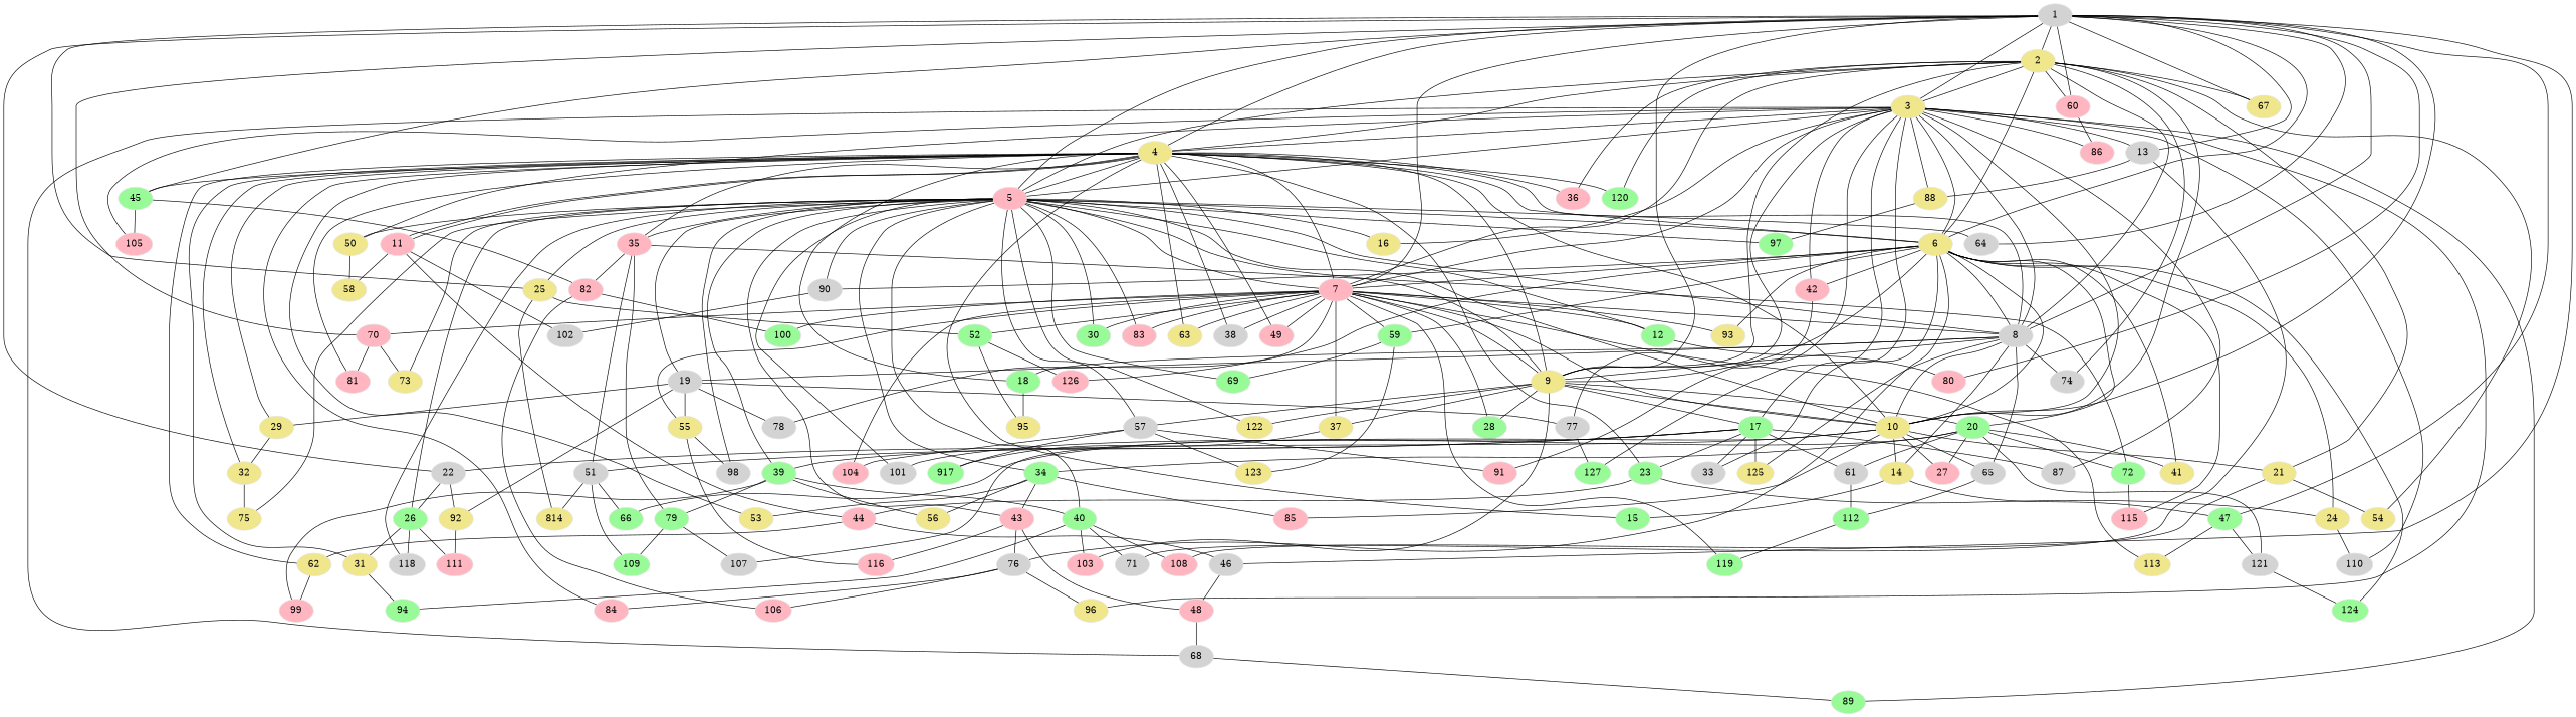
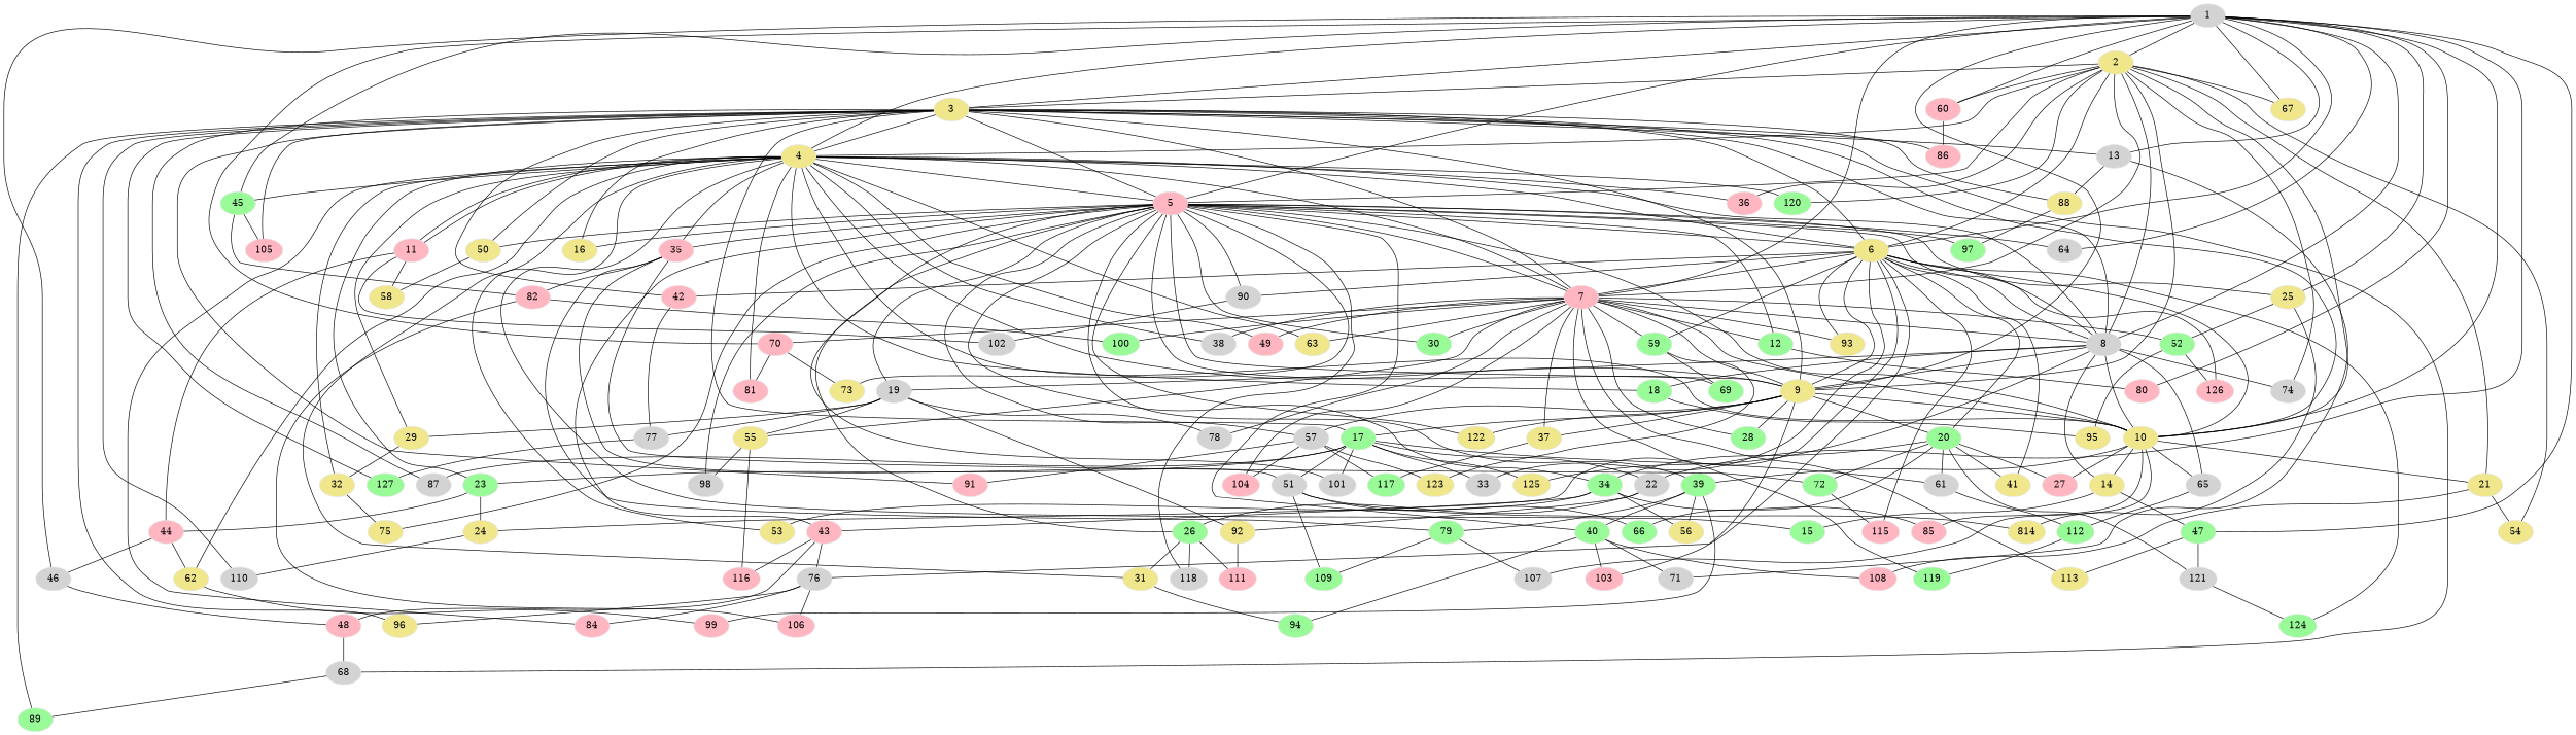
  graph {
    node [color=gray90 fillcolor=khaki style=filled]
    1 [fillcolor=lightgrey]
    2
    3
    4
    5 [fillcolor=lightpink]
    6
    7 [fillcolor=lightpink]
    8 [fillcolor=lightgrey]
    9
    10
    13 [fillcolor=lightgrey]
    22 [fillcolor=lightgrey]
    25
    45 [fillcolor=palegreen]
    46 [fillcolor=lightgrey]
    47 [fillcolor=palegreen]
    60 [fillcolor=lightpink]
    64 [fillcolor=lightgrey]
    67
    70 [fillcolor=lightpink]
    80 [fillcolor=lightpink]
    21
    36 [fillcolor=lightpink]
    54
    74 [fillcolor=lightgrey]
    120 [fillcolor=palegreen]
    16
    17 [fillcolor=palegreen]
    42 [fillcolor=lightpink]
    50
    68 [fillcolor=lightgrey]
    86 [fillcolor=lightpink]
    87 [fillcolor=lightgrey]
    88
    89 [fillcolor=palegreen]
    91 [fillcolor=lightpink]
    96
    105 [fillcolor=lightpink]
    110 [fillcolor=lightgrey]
    127 [fillcolor=palegreen]
    11 [fillcolor=lightpink]
    15 [fillcolor=palegreen]
    18 [fillcolor=palegreen]
    23 [fillcolor=palegreen]
    29
    31
    32
    35 [fillcolor=lightpink]
    38 [fillcolor=lightgrey]
    49 [fillcolor=lightpink]
    53
    62
    63
    81 [fillcolor=lightpink]
    84 [fillcolor=lightpink]
    12 [fillcolor=palegreen]
    19 [fillcolor=lightgrey]
    26 [fillcolor=palegreen]
    30 [fillcolor=palegreen]
    34 [fillcolor=palegreen]
    39 [fillcolor=palegreen]
    40 [fillcolor=palegreen]
    43 [fillcolor=lightpink]
    57 [fillcolor=lightgrey]
    69 [fillcolor=palegreen]
    73
    75
-   83 [fillcolor=lightpink]
    90 [fillcolor=lightgrey]
    97 [fillcolor=palegreen]
    98 [fillcolor=lightgrey]
    101 [fillcolor=lightgrey]
    118 [fillcolor=lightgrey]
    122
    20 [fillcolor=palegreen]
    24
    33 [fillcolor=lightgrey]
    41
    59 [fillcolor=palegreen]
    76 [fillcolor=lightgrey]
    93
    115 [fillcolor=lightpink]
    124 [fillcolor=palegreen]
    126 [fillcolor=lightpink]
    28 [fillcolor=palegreen]
    37
    52 [fillcolor=palegreen]
    55
    78 [fillcolor=lightgrey]
    100 [fillcolor=palegreen]
    104 [fillcolor=lightpink]
    113
    119 [fillcolor=palegreen]
    14
    65 [fillcolor=lightgrey]
    125
    103 [fillcolor=lightpink]
    27 [fillcolor=lightpink]
    85 [fillcolor=lightpink]
    107 [fillcolor=lightgrey]
    71 [fillcolor=lightgrey]
    92
    n103 [label=814]
    82 [fillcolor=lightpink]
    48 [fillcolor=lightpink]
    121 [fillcolor=lightgrey]
    108 [fillcolor=lightpink]
    51 [fillcolor=lightgrey]
    61 [fillcolor=lightgrey]
    77 [fillcolor=lightgrey]
    58
    44 [fillcolor=lightpink]
    102 [fillcolor=lightgrey]
    95
    94 [fillcolor=palegreen]
    72 [fillcolor=palegreen]
    79 [fillcolor=palegreen]
    99 [fillcolor=lightpink]
    111 [fillcolor=lightpink]
    56
    116 [fillcolor=lightpink]
-   117 [fillcolor=palegreen label=917]
+   117 [fillcolor=palegreen]
    123
    66 [fillcolor=palegreen]
    106 [fillcolor=lightpink]
    112 [fillcolor=palegreen]
    109 [fillcolor=palegreen]
    1 -- 2
    1 -- 3
    1 -- 4
    1 -- 5
    1 -- 6
    1 -- 7
    1 -- 8
    1 -- 9
    1 -- 10
    1 -- 13
    1 -- 22
    1 -- 25
    1 -- 45
    1 -- 46
    1 -- 47
    1 -- 60
    1 -- 64
    1 -- 67
    1 -- 70
    1 -- 80
    2 -- 3
    2 -- 4
    2 -- 5
    2 -- 6
    2 -- 7
    2 -- 8
    2 -- 9
    2 -- 10
    2 -- 60
    2 -- 67
    2 -- 21
    2 -- 36
    2 -- 54
    2 -- 74
    2 -- 120
    3 -- 4
    3 -- 5
    3 -- 6
    3 -- 7
    3 -- 8
    3 -- 9
    3 -- 10
    3 -- 13
    3 -- 16
    3 -- 17
    3 -- 42
    3 -- 50
    3 -- 68
    3 -- 86
    3 -- 87
    3 -- 88
    3 -- 89
    3 -- 91
    3 -- 96
    3 -- 105
    3 -- 110
    3 -- 127
    4 -- 5
    4 -- 6
    4 -- 7
    4 -- 8
    4 -- 9
    4 -- 10
    4 -- 45
    4 -- 36
    4 -- 120
    4 -- 11
    4 -- 11
    4 -- 15
    4 -- 18
    4 -- 23
    4 -- 29
    4 -- 31
    4 -- 32
    4 -- 35
    4 -- 38
    4 -- 49
    4 -- 53
    4 -- 62
    4 -- 63
    4 -- 81
    4 -- 84
    5 -- 6
    5 -- 7
    5 -- 8
    5 -- 9
    5 -- 10
    5 -- 25
    5 -- 64
    5 -- 16
    5 -- 50
    5 -- 35
    5 -- 12
    5 -- 19
    5 -- 26
    5 -- 30
    5 -- 34
    5 -- 39
    5 -- 40
    5 -- 43
    5 -- 57
    5 -- 69
    5 -- 73
    5 -- 75
-   5 -- 83
    5 -- 90
    5 -- 97
    5 -- 98
    5 -- 101
    5 -- 118
    5 -- 122
    6 -- 7
    6 -- 8
    6 -- 9
    6 -- 10
    6 -- 42
    6 -- 90
    6 -- 20
    6 -- 24
    6 -- 33
    6 -- 41
    6 -- 59
    6 -- 76
    6 -- 93
    6 -- 115
    6 -- 124
    6 -- 126
    7 -- 8
    7 -- 9
    7 -- 10
    7 -- 70
    7 -- 38
    7 -- 49
    7 -- 63
    7 -- 12
    7 -- 30
-   7 -- 83
    7 -- 59
    7 -- 93
    7 -- 28
    7 -- 37
    7 -- 52
    7 -- 55
    7 -- 78
    7 -- 100
    7 -- 104
    7 -- 113
    7 -- 119
    8 -- 9
    8 -- 10
    8 -- 74
    8 -- 18
    8 -- 19
    8 -- 14
    8 -- 65
    8 -- 125
    9 -- 10
    9 -- 17
    9 -- 57
    9 -- 122
    9 -- 20
    9 -- 28
    9 -- 37
    9 -- 103
    10 -- 21
    10 -- 39
    10 -- 14
    10 -- 65
    10 -- 27
    10 -- 85
    10 -- 107
    13 -- 88
    13 -- 71
    22 -- 26
    22 -- 92
    25 -- 52
    25 -- n103
    45 -- 105
    45 -- 82
    46 -- 48
    47 -- 113
    47 -- 121
    60 -- 86
    70 -- 81
    70 -- 73
    21 -- 54
    21 -- 108
    17 -- 22
    17 -- 87
    17 -- 23
    17 -- 101
    17 -- 33
    17 -- 125
    17 -- 51
    17 -- 61
    42 -- 77
    50 -- 58
    68 -- 89
    88 -- 97
    11 -- 58
    11 -- 44
    11 -- 102
    18 -- 95
    23 -- 24
    23 -- 44
    29 -- 32
    31 -- 94
    32 -- 75
    35 -- 82
    35 -- 51
    35 -- 72
    35 -- 79
    62 -- 99
    12 -- 80
    19 -- 29
    19 -- 55
    19 -- 78
    19 -- 92
    19 -- 77
    26 -- 31
    26 -- 118
    26 -- 111
    34 -- 53
    34 -- 43
    34 -- 85
    34 -- 56
    39 -- 40
    39 -- 79
    39 -- 99
    39 -- 56
    40 -- 103
    40 -- 71
    40 -- 108
    40 -- 94
    43 -- 76
    43 -- 48
    43 -- 116
    57 -- 91
    57 -- 104
    57 -- 117
    57 -- 123
    90 -- 102
    20 -- 34
    20 -- 41
    20 -- 27
    20 -- 121
    20 -- 61
    20 -- 72
    20 -- 66
    24 -- 110
    59 -- 69
    59 -- 123
    76 -- 96
    76 -- 84
    76 -- 106
    37 -- 117
    52 -- 126
    52 -- 95
    55 -- 98
    55 -- 116
    14 -- 47
    14 -- 15
    65 -- 112
    92 -- 111
    82 -- 100
    82 -- 106
    48 -- 68
    121 -- 124
    51 -- n103
    51 -- 66
    51 -- 109
    61 -- 112
    77 -- 127
    44 -- 46
    44 -- 62
    72 -- 115
    79 -- 107
    79 -- 109
    112 -- 119
  }
